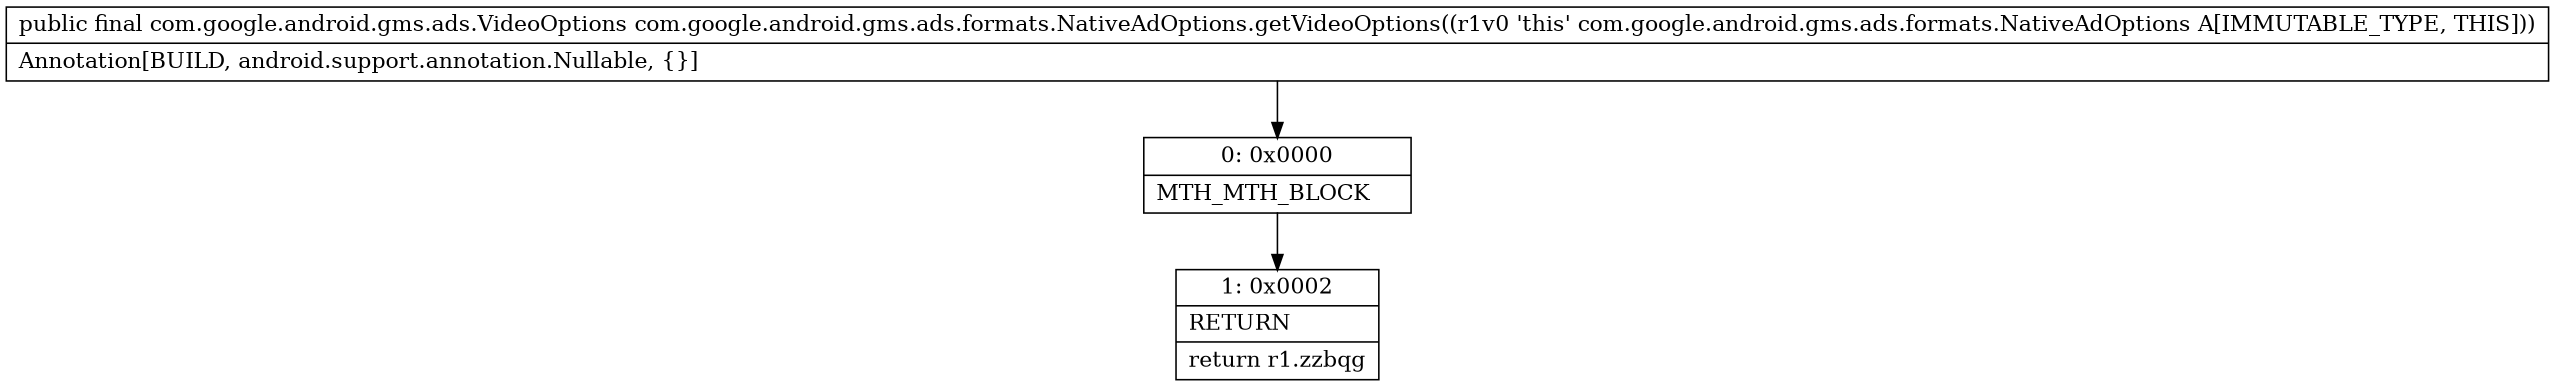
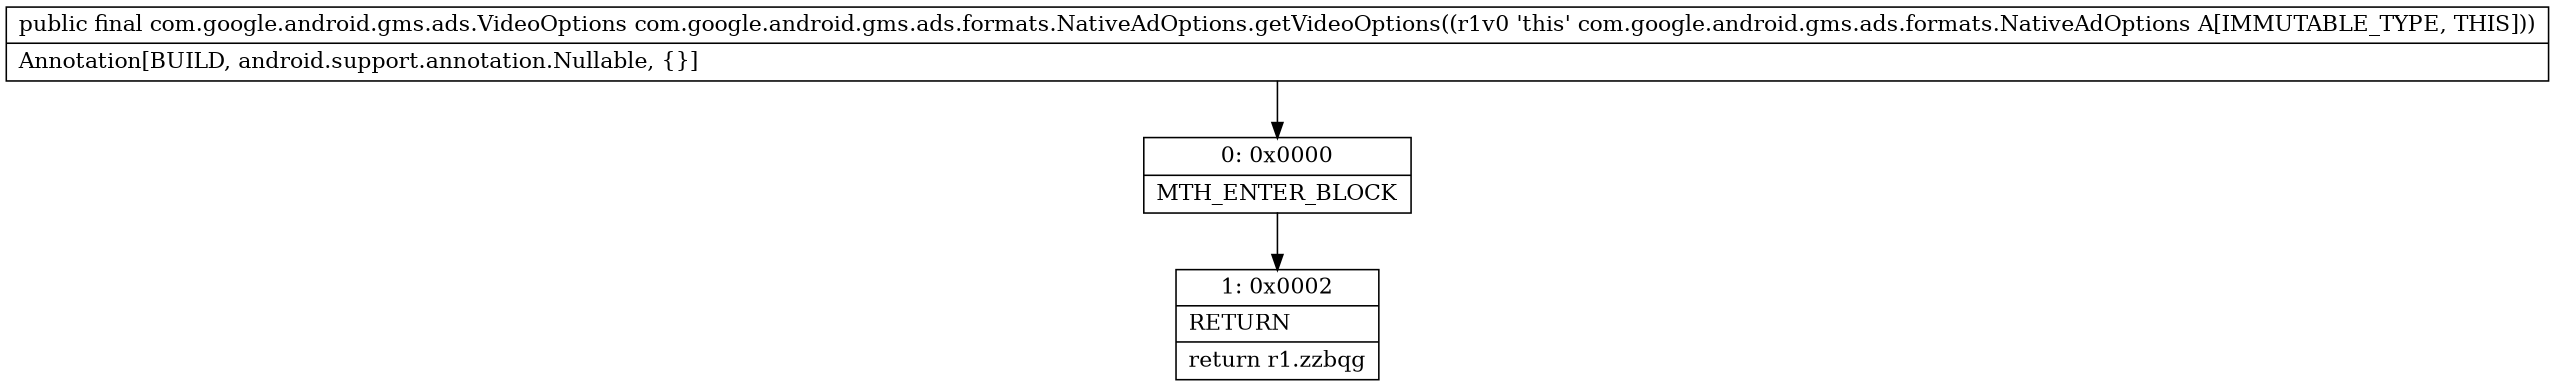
  digraph {
    node [shape=record]
-   n1 [label="{0\:\ 0x0000|MTH_MTH_BLOCK\l}"]
+   n1 [label="{0\:\ 0x0000|MTH_ENTER_BLOCK\l}"]
    n2 [label="{1\:\ 0x0002|RETURN\l|return r1.zzbqg\l}"]
    n3 [label="{public final com.google.android.gms.ads.VideoOptions com.google.android.gms.ads.formats.NativeAdOptions.getVideoOptions((r1v0 'this' com.google.android.gms.ads.formats.NativeAdOptions A[IMMUTABLE_TYPE, THIS]))  | Annotation[BUILD, android.support.annotation.Nullable, \{\}]\l}"]
    n1 -> n2
    n3 -> n1
  }
